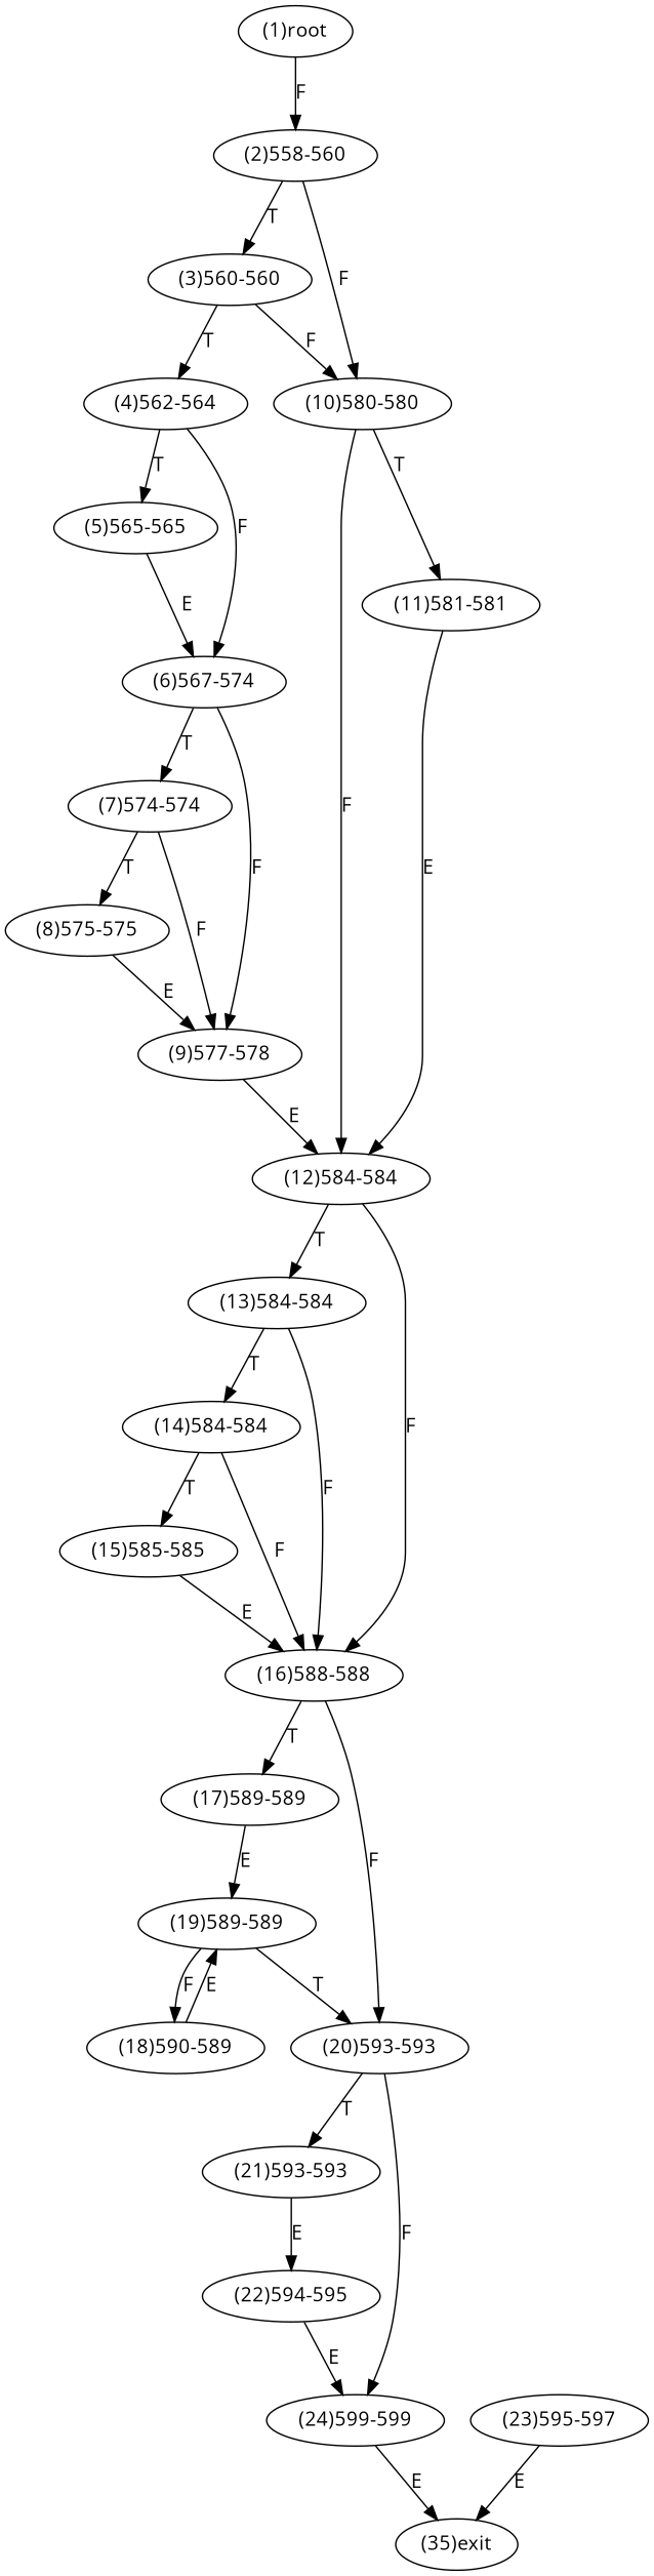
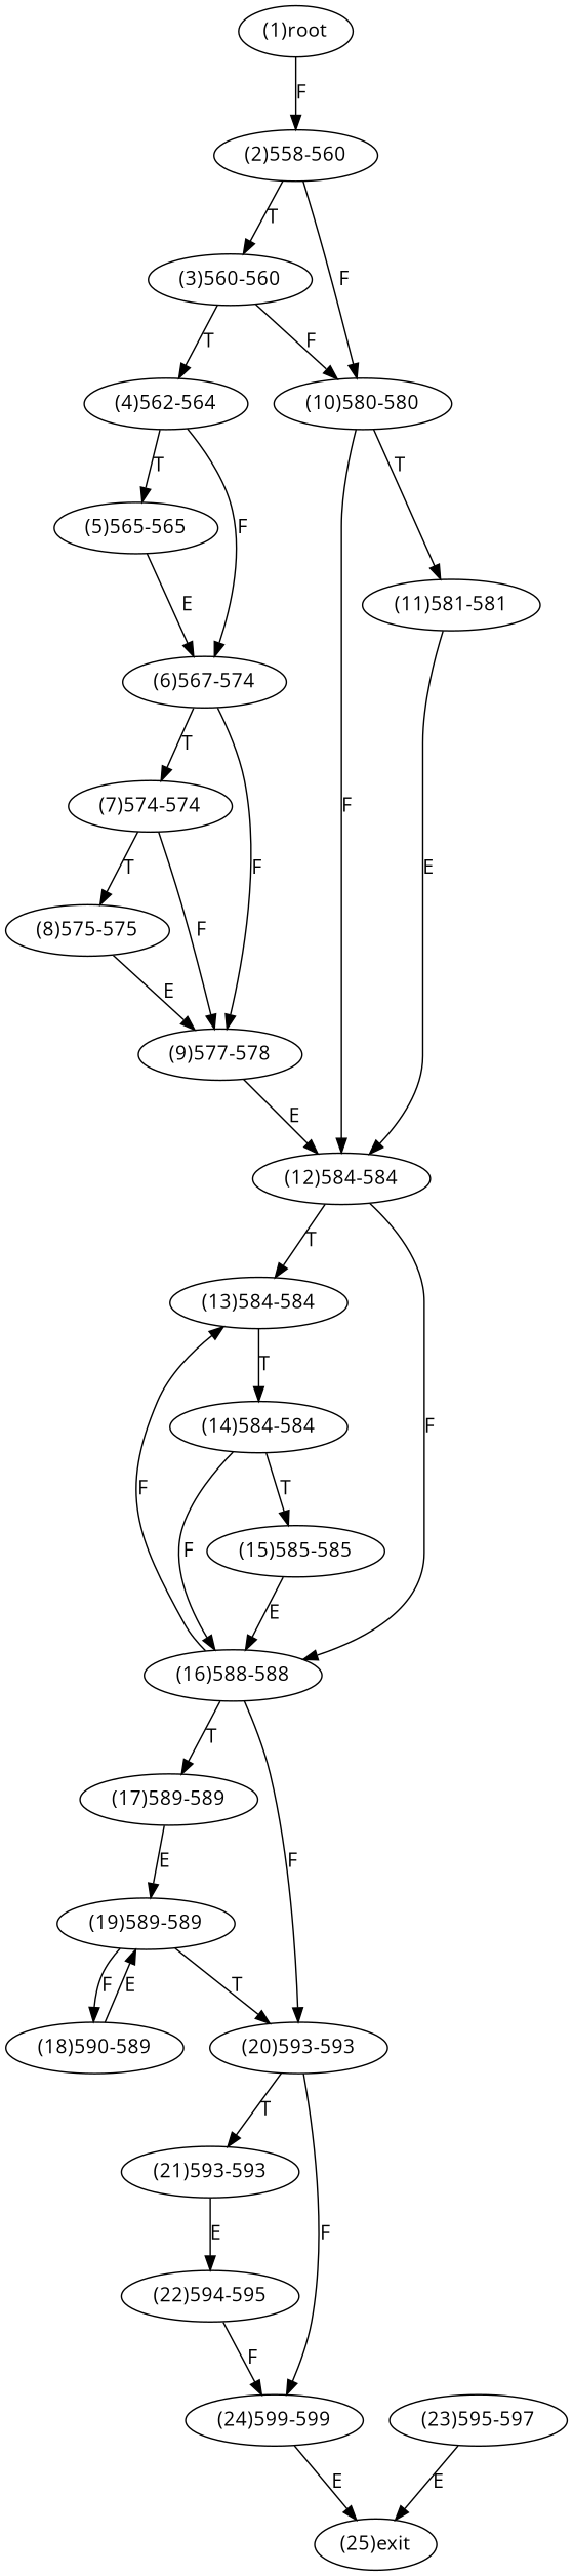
  digraph {
    fontname="Open Sans"
    node [fontname="Open Sans"]
    edge [fontname="Open Sans"]
    n1 [label="(1)root"]
    n2 [label="(2)558-560"]
    n3 [label="(3)560-560"]
    n4 [label="(10)580-580"]
    n5 [label="(4)562-564"]
    n6 [label="(12)584-584"]
    n7 [label="(11)581-581"]
    n8 [label="(5)565-565"]
    n9 [label="(6)567-574"]
    n10 [label="(7)574-574"]
    n11 [label="(9)577-578"]
    n12 [label="(8)575-575"]
    n13 [label="(13)584-584"]
    n14 [label="(16)588-588"]
    n15 [label="(14)584-584"]
    n16 [label="(17)589-589"]
    n17 [label="(20)593-593"]
    n18 [label="(15)585-585"]
    n19 [label="(19)589-589"]
    n20 [label="(18)590-589"]
    n21 [label="(21)593-593"]
    n22 [label="(24)599-599"]
    n23 [label="(22)594-595"]
    n24 [label="(23)595-597"]
-   n25 [label="(35)exit"]
+   n25 [label="(25)exit"]
    n1 -> n2 [label=F]
    n2 -> n3 [label=T]
    n2 -> n4 [label=F]
    n3 -> n4 [label=F]
    n3 -> n5 [label=T]
    n4 -> n6 [label=F]
    n4 -> n7 [label=T]
    n5 -> n8 [label=T]
    n5 -> n9 [label=F]
    n6 -> n13 [label=T]
    n6 -> n14 [label=F]
    n7 -> n6 [label=E]
    n8 -> n9 [label=E]
    n9 -> n10 [label=T]
    n9 -> n11 [label=F]
    n10 -> n11 [label=F]
    n10 -> n12 [label=T]
    n11 -> n6 [label=E]
    n12 -> n11 [label=E]
-   n13 -> n14 [label=F]
+   n14 -> n13 [label=F]
    n13 -> n15 [label=T]
    n14 -> n16 [label=T]
    n14 -> n17 [label=F]
    n15 -> n14 [label=F]
    n15 -> n18 [label=T]
    n16 -> n19 [label=E]
    n17 -> n21 [label=T]
    n17 -> n22 [label=F]
    n18 -> n14 [label=E]
    n19 -> n17 [label=T]
    n19 -> n20 [label=F]
    n20 -> n19 [label=E]
    n21 -> n23 [label=E]
    n22 -> n25 [label=E]
-   n23 -> n22 [label=E]
+   n23 -> n22 [label=F]
    n24 -> n25 [label=E]
  }
